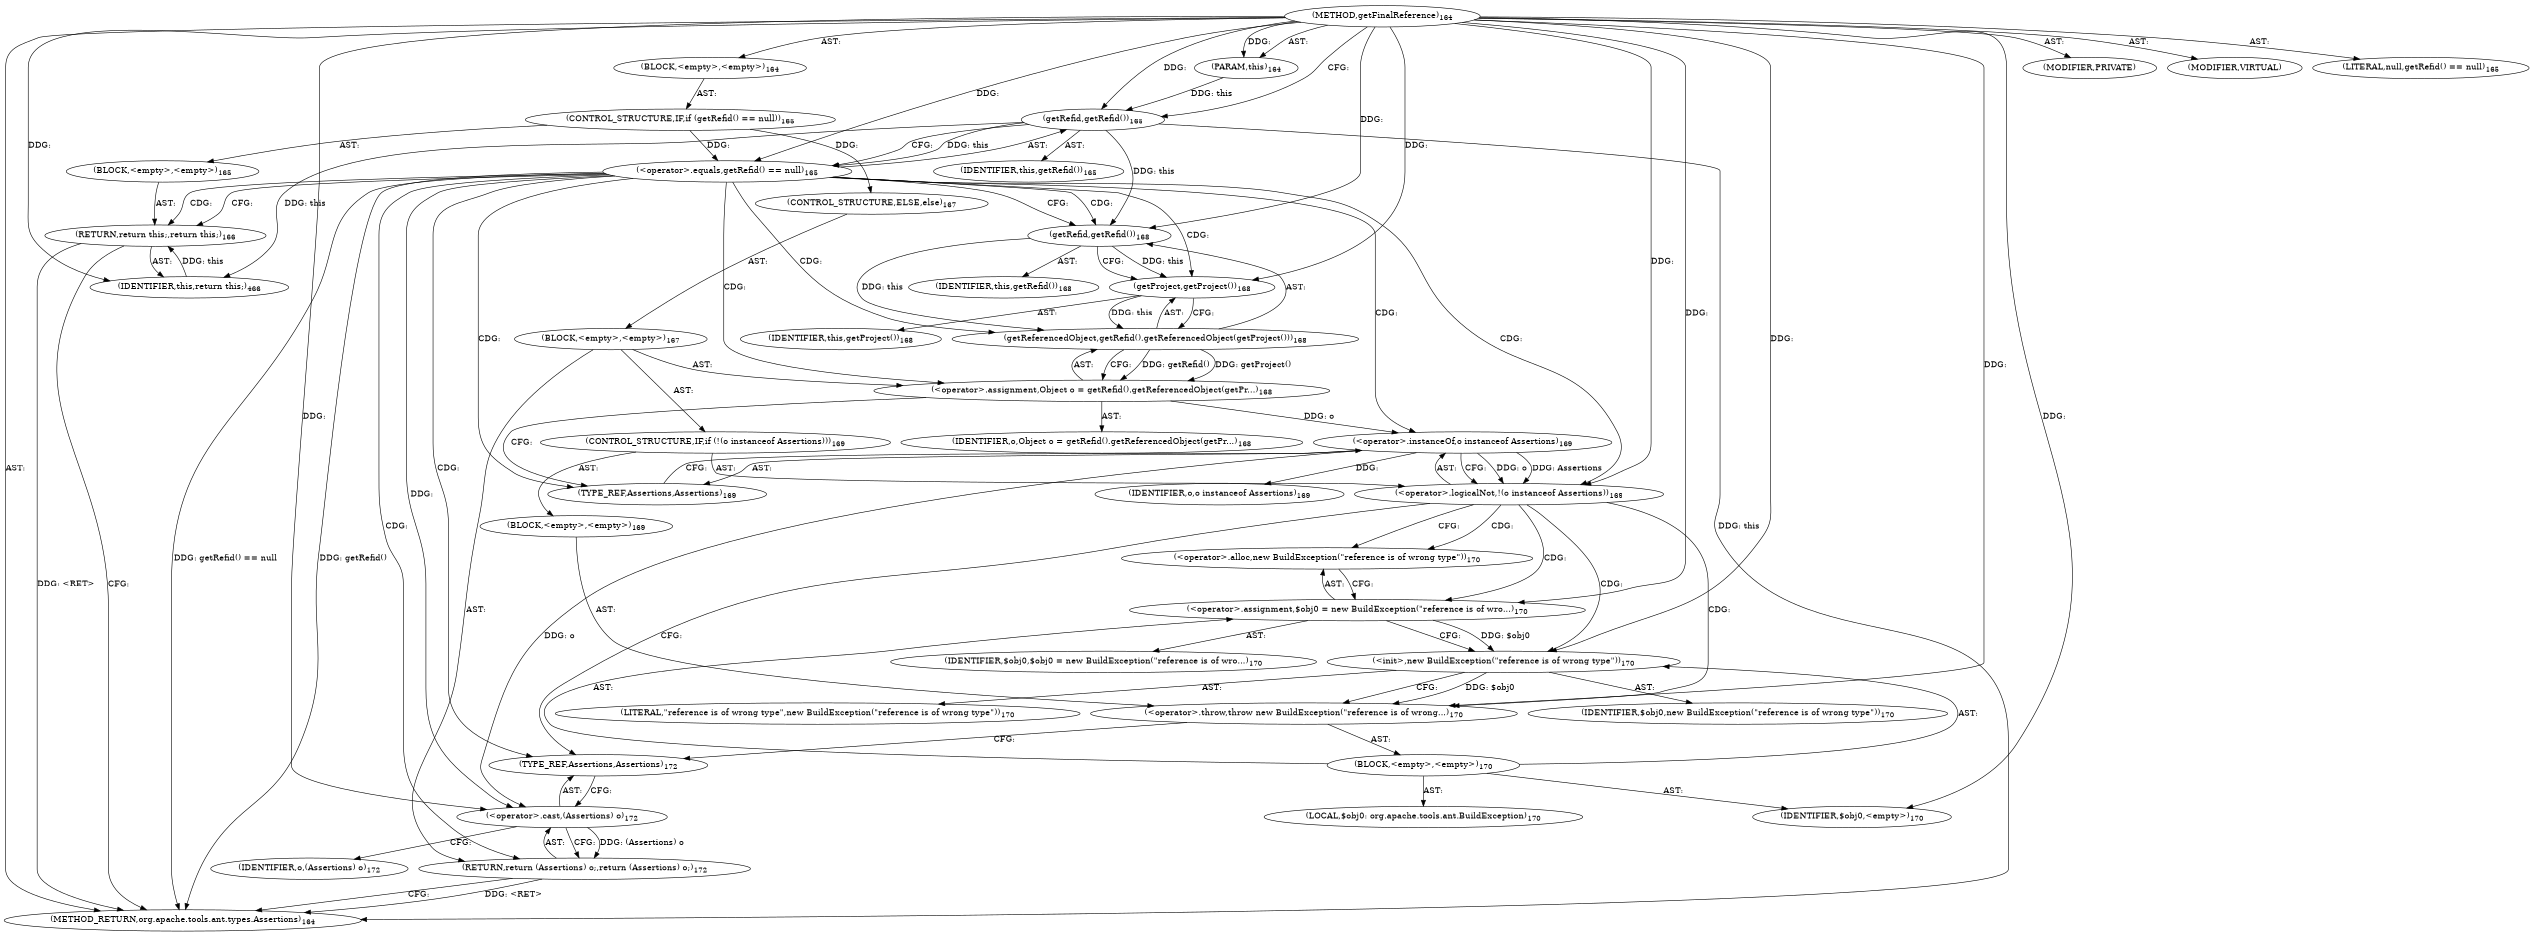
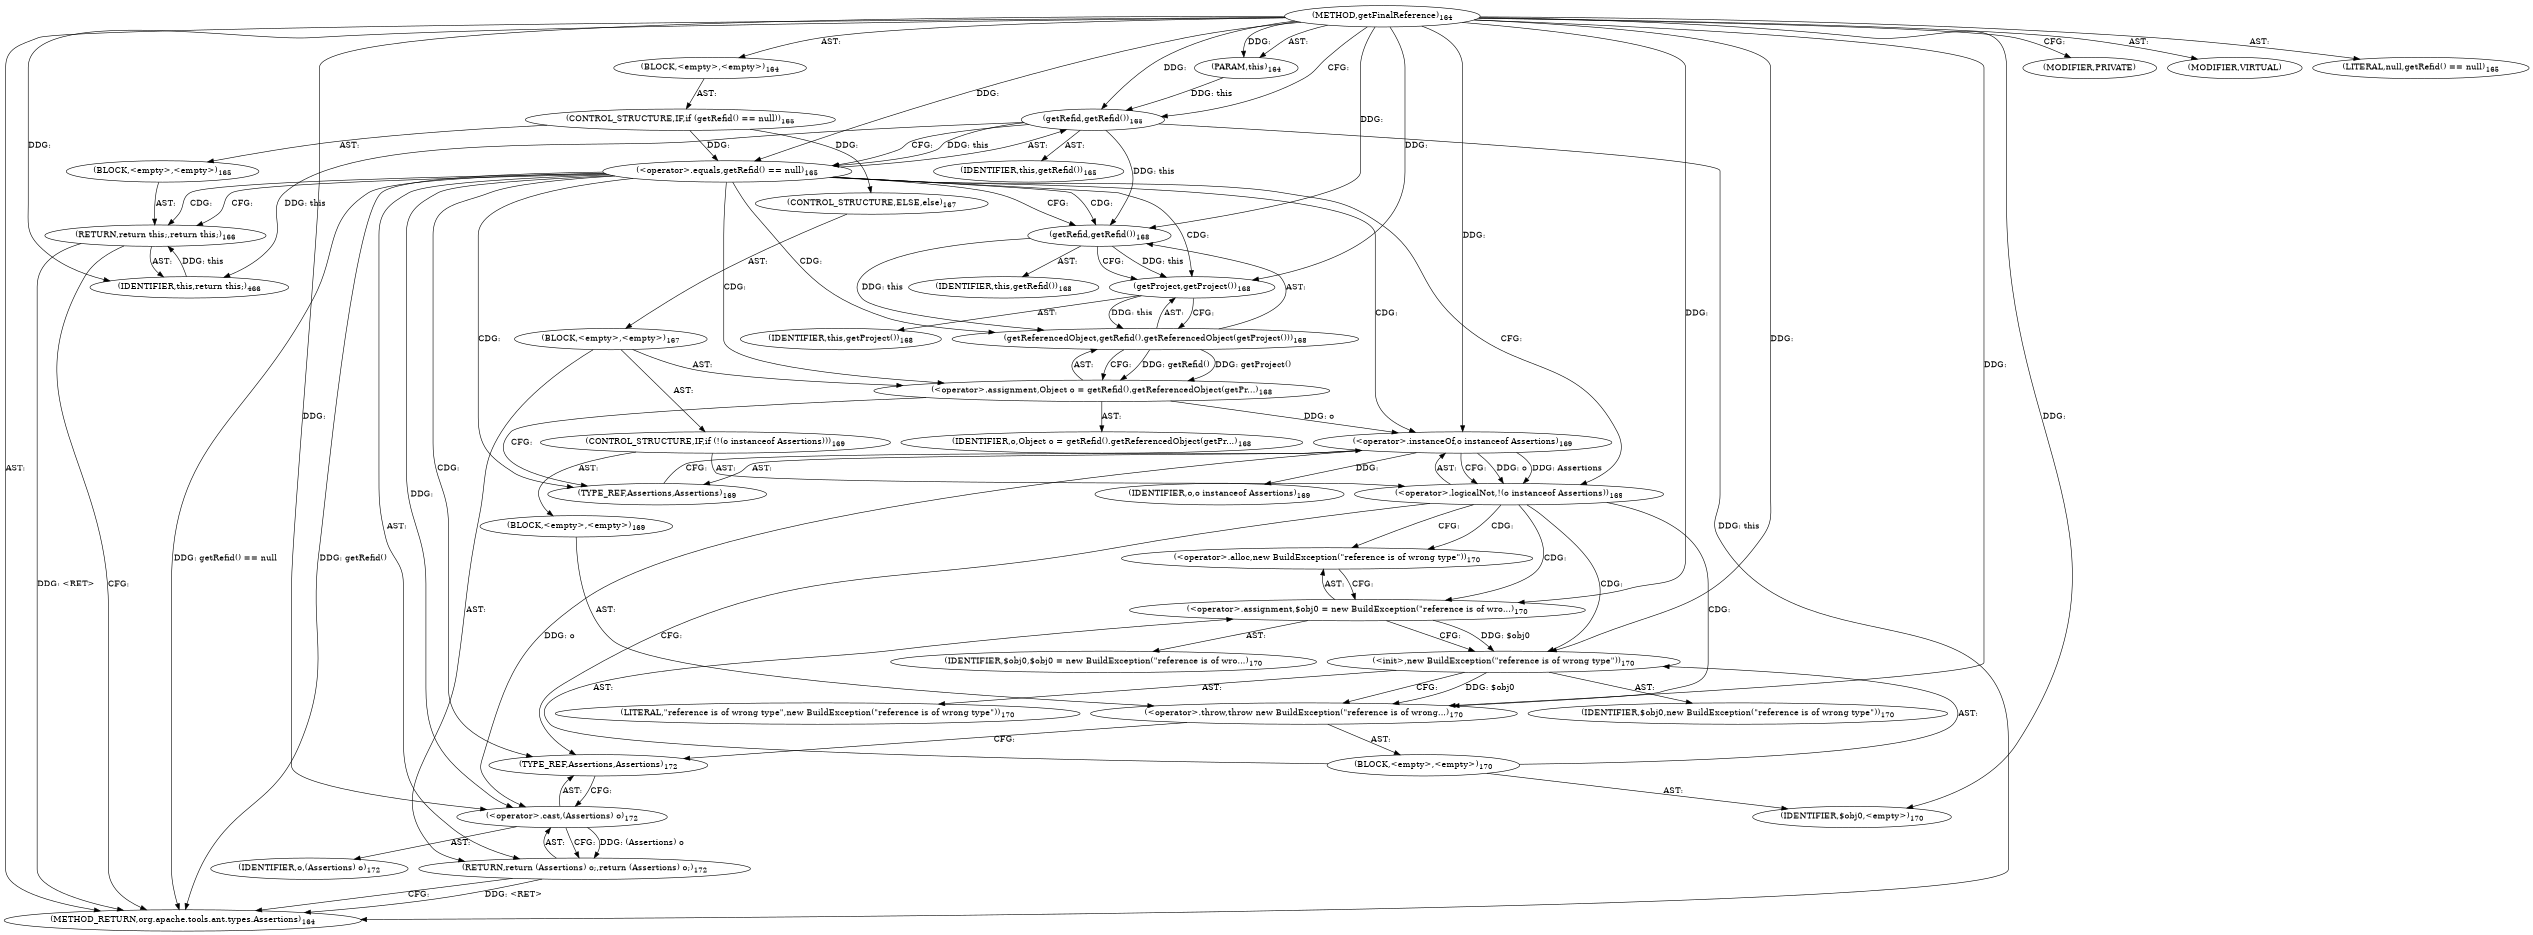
  digraph {
    n1 [label=<(METHOD,getFinalReference)<SUB>164</SUB>>]
    n2 [label=<(PARAM,this)<SUB>164</SUB>>]
    n3 [label=<(BLOCK,&lt;empty&gt;,&lt;empty&gt;)<SUB>164</SUB>>]
    n4 [label=<(&lt;operator&gt;.equals,getRefid() == null)<SUB>165</SUB>>]
    n5 [label=<(getRefid,getRefid())<SUB>165</SUB>>]
    n6 [label=<(IDENTIFIER,this,return this;)<SUB>466</SUB>>]
    n7 [label=<(getRefid,getRefid())<SUB>168</SUB>>]
    n8 [label=<(getProject,getProject())<SUB>168</SUB>>]
    n9 [label=<(&lt;operator&gt;.instanceOf,o instanceof Assertions)<SUB>169</SUB>>]
    n10 [label=<(&lt;operator&gt;.throw,throw new BuildException(&quot;reference is of wrong...)<SUB>170</SUB>>]
    n11 [label=<(&lt;operator&gt;.assignment,$obj0 = new BuildException(&quot;reference is of wro...)<SUB>170</SUB>>]
    n12 [label=<(&lt;init&gt;,new BuildException(&quot;reference is of wrong type&quot;))<SUB>170</SUB>>]
    n13 [label=<(IDENTIFIER,$obj0,&lt;empty&gt;)<SUB>170</SUB>>]
    n14 [label=<(&lt;operator&gt;.cast,(Assertions) o)<SUB>172</SUB>>]
    n15 [label=<(MODIFIER,PRIVATE)>]
    n16 [label=<(MODIFIER,VIRTUAL)>]
    n17 [label=<(METHOD_RETURN,org.apache.tools.ant.types.Assertions)<SUB>164</SUB>>]
    n18 [label=<(LITERAL,null,getRefid() == null)<SUB>165</SUB>>]
    n19 [label=<(CONTROL_STRUCTURE,IF,if (getRefid() == null))<SUB>165</SUB>>]
    n20 [label=<(RETURN,return this;,return this;)<SUB>166</SUB>>]
    n21 [label=<(&lt;operator&gt;.assignment,Object o = getRefid().getReferencedObject(getPr...)<SUB>168</SUB>>]
    n22 [label=<(getReferencedObject,getRefid().getReferencedObject(getProject()))<SUB>168</SUB>>]
    n23 [label=<(&lt;operator&gt;.logicalNot,!(o instanceof Assertions))<SUB>169</SUB>>]
    n24 [label=<(TYPE_REF,Assertions,Assertions)<SUB>169</SUB>>]
    n25 [label=<(RETURN,return (Assertions) o;,return (Assertions) o;)<SUB>172</SUB>>]
    n26 [label=<(TYPE_REF,Assertions,Assertions)<SUB>172</SUB>>]
    n27 [label=<(IDENTIFIER,this,getRefid())<SUB>165</SUB>>]
    n28 [label=<(IDENTIFIER,this,getRefid())<SUB>168</SUB>>]
    n29 [label=<(IDENTIFIER,this,getProject())<SUB>168</SUB>>]
    n30 [label=<(IDENTIFIER,o,o instanceof Assertions)<SUB>169</SUB>>]
    n31 [label=<(BLOCK,&lt;empty&gt;,&lt;empty&gt;)<SUB>170</SUB>>]
    n32 [label=<(&lt;operator&gt;.alloc,new BuildException(&quot;reference is of wrong type&quot;))<SUB>170</SUB>>]
    n33 [label=<(IDENTIFIER,$obj0,$obj0 = new BuildException(&quot;reference is of wro...)<SUB>170</SUB>>]
    n34 [label=<(IDENTIFIER,$obj0,new BuildException(&quot;reference is of wrong type&quot;))<SUB>170</SUB>>]
    n35 [label=<(LITERAL,&quot;reference is of wrong type&quot;,new BuildException(&quot;reference is of wrong type&quot;))<SUB>170</SUB>>]
    n36 [label=<(IDENTIFIER,o,(Assertions) o)<SUB>172</SUB>>]
    n37 [label=<(BLOCK,&lt;empty&gt;,&lt;empty&gt;)<SUB>165</SUB>>]
    n38 [label=<(CONTROL_STRUCTURE,ELSE,else)<SUB>167</SUB>>]
    n39 [label=<(BLOCK,&lt;empty&gt;,&lt;empty&gt;)<SUB>167</SUB>>]
    n40 [label=<(IDENTIFIER,o,Object o = getRefid().getReferencedObject(getPr...)<SUB>168</SUB>>]
    n41 [label=<(CONTROL_STRUCTURE,IF,if (!(o instanceof Assertions)))<SUB>169</SUB>>]
    n42 [label=<(BLOCK,&lt;empty&gt;,&lt;empty&gt;)<SUB>169</SUB>>]
-   n43 [label=<(LOCAL,$obj0: org.apache.tools.ant.BuildException)<SUB>170</SUB>>]
    n1 -> n2 [label="AST: "]
    n1 -> n2 [label="DDG: "]
    n1 -> n3 [label="AST: "]
    n1 -> n4 [label="DDG: "]
    n1 -> n5 [label="CFG: "]
    n1 -> n5 [label="DDG: "]
    n1 -> n6 [label="DDG: "]
    n1 -> n7 [label="DDG: "]
    n1 -> n8 [label="DDG: "]
-   n1 -> n23 [label="DDG: "]
+   n1 -> n9 [label="DDG: "]
    n1 -> n10 [label="DDG: "]
    n1 -> n11 [label="DDG: "]
    n1 -> n12 [label="DDG: "]
    n1 -> n13 [label="DDG: "]
    n1 -> n14 [label="DDG: "]
-   n1 -> n15 [label="AST: "]
+   n1 -> n15 [label="CFG: "]
    n1 -> n16 [label="AST: "]
    n1 -> n17 [label="AST: "]
    n1 -> n18 [label="AST: "]
    n2 -> n5 [label="DDG: this"]
    n3 -> n19 [label="AST: "]
    n4 -> n5 [label="AST: "]
    n4 -> n7 [label="CFG: "]
    n4 -> n7 [label="CDG: "]
    n4 -> n8 [label="CDG: "]
    n4 -> n9 [label="CDG: "]
    n4 -> n14 [label="DDG: "]
    n4 -> n17 [label="DDG: getRefid()"]
    n4 -> n17 [label="DDG: getRefid() == null"]
    n4 -> n20 [label="CFG: "]
    n4 -> n20 [label="CDG: "]
    n4 -> n21 [label="CDG: "]
    n4 -> n22 [label="CDG: "]
-   n4 -> n23 [label="CDG: "]
+   n4 -> n23 [label="CFG: "]
    n4 -> n24 [label="CDG: "]
-   n4 -> n25 [label="CDG: "]
+   n4 -> n25 [label="AST: "]
    n4 -> n26 [label="CDG: "]
    n5 -> n4 [label="CFG: "]
    n5 -> n4 [label="DDG: this"]
    n5 -> n6 [label="DDG: this"]
    n5 -> n7 [label="DDG: this"]
    n5 -> n17 [label="DDG: this"]
    n5 -> n27 [label="AST: "]
    n6 -> n20 [label="DDG: this"]
    n7 -> n8 [label="CFG: "]
    n7 -> n8 [label="DDG: this"]
    n7 -> n22 [label="DDG: this"]
    n7 -> n28 [label="AST: "]
    n8 -> n22 [label="CFG: "]
    n8 -> n22 [label="DDG: this"]
    n8 -> n29 [label="AST: "]
    n9 -> n14 [label="DDG: o"]
    n9 -> n23 [label="CFG: "]
    n9 -> n23 [label="DDG: o"]
    n9 -> n23 [label="DDG: Assertions"]
    n9 -> n24 [label="AST: "]
    n9 -> n30 [label="DDG: "]
    n10 -> n26 [label="CFG: "]
    n10 -> n31 [label="AST: "]
    n11 -> n12 [label="CFG: "]
    n11 -> n12 [label="DDG: $obj0"]
    n11 -> n32 [label="AST: "]
    n11 -> n33 [label="AST: "]
    n12 -> n10 [label="CFG: "]
    n12 -> n10 [label="DDG: $obj0"]
    n12 -> n34 [label="AST: "]
    n12 -> n35 [label="AST: "]
    n14 -> n25 [label="CFG: "]
    n14 -> n25 [label="DDG: (Assertions) o"]
    n14 -> n26 [label="AST: "]
-   n14 -> n36 [label="CFG: "]
+   n14 -> n36 [label="AST: "]
    n19 -> n4 [label="DDG: "]
    n19 -> n37 [label="AST: "]
    n19 -> n38 [label="DDG: "]
    n20 -> n6 [label="AST: "]
    n20 -> n17 [label="CFG: "]
    n20 -> n17 [label="DDG: &lt;RET&gt;"]
    n21 -> n9 [label="DDG: o"]
    n21 -> n22 [label="AST: "]
    n21 -> n24 [label="CFG: "]
    n21 -> n40 [label="AST: "]
    n22 -> n7 [label="AST: "]
    n22 -> n8 [label="AST: "]
    n22 -> n21 [label="CFG: "]
    n22 -> n21 [label="DDG: getRefid()"]
    n22 -> n21 [label="DDG: getProject()"]
    n23 -> n9 [label="AST: "]
    n23 -> n10 [label="CDG: "]
    n23 -> n11 [label="CDG: "]
    n23 -> n12 [label="CDG: "]
    n23 -> n26 [label="CFG: "]
    n23 -> n32 [label="CFG: "]
    n23 -> n32 [label="CDG: "]
    n24 -> n9 [label="CFG: "]
    n25 -> n14 [label="AST: "]
    n25 -> n17 [label="CFG: "]
    n25 -> n17 [label="DDG: &lt;RET&gt;"]
    n26 -> n14 [label="CFG: "]
    n31 -> n11 [label="AST: "]
    n31 -> n12 [label="AST: "]
    n31 -> n13 [label="AST: "]
-   n31 -> n43 [label="AST: "]
    n32 -> n11 [label="CFG: "]
    n37 -> n20 [label="AST: "]
    n38 -> n39 [label="AST: "]
    n39 -> n21 [label="AST: "]
    n39 -> n25 [label="AST: "]
    n39 -> n41 [label="AST: "]
    n41 -> n23 [label="AST: "]
    n41 -> n42 [label="AST: "]
    n42 -> n10 [label="AST: "]
  }
